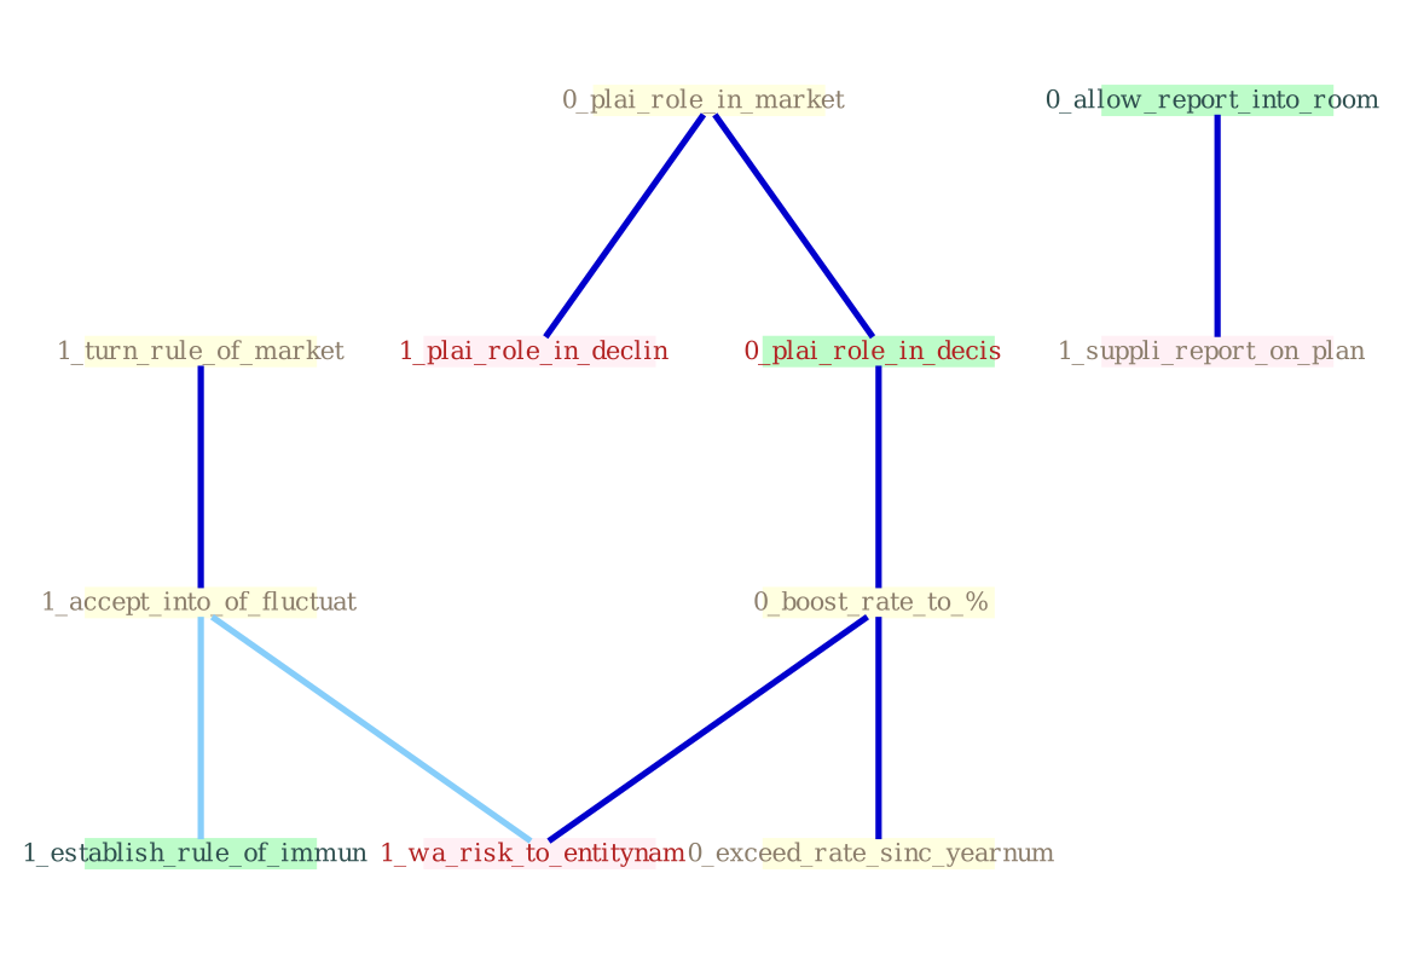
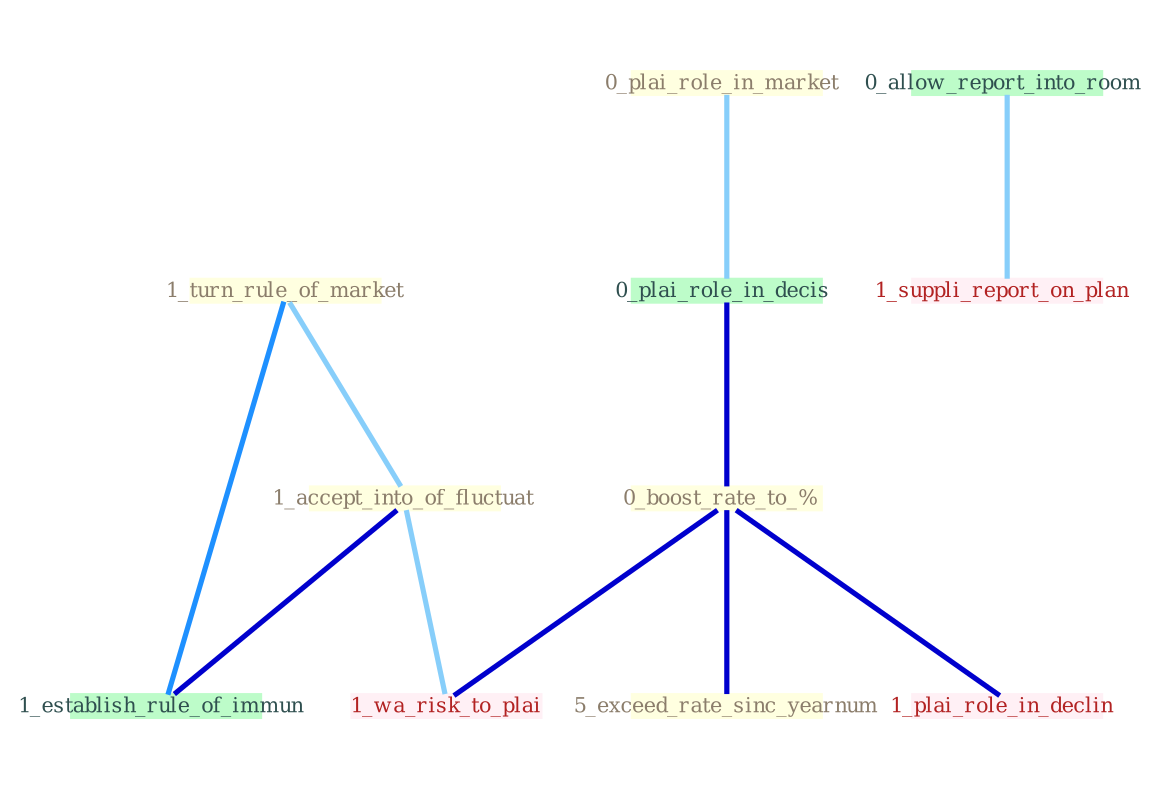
  graph {
    node [color="#ffffe0" fixedsize=true fontcolor="#8b7d6b" fontsize=4 shape=polygon style=filled]
    edge [color="#0000cd" w=1]
    n1 [height=.06 label="1_turn_rule_of_market" width=.5]
    "0_plai_role_in_market " [height=.06 width=.5]
    n3 [height=.06 label="1_accept_into_of_fluctuat" width=.5]
    "0_boost_rate_to_% " [height=.06 width=.5]
-   "0_exceed_rate_sinc_yearnum " [height=.06 width=.5]
-   "1_wa_risk_to_entitynam " [color="#fff0f5" fontcolor="#b22222" height=.06 width=.5]
+   "0_exceed_rate_sinc_yearnum " [height=.06 width=.5 label="5_exceed_rate_sinc_yearnum"]
+   "1_wa_risk_to_entitynam " [color="#fff0f5" fontcolor="#b22222" height=.06 width=.5 label="1_wa_risk_to_plai"]
    "1_plai_role_in_declin " [color="#fff0f5" fontcolor="#b22222" height=.06 width=.5]
-   "1_suppli_report_on_plan " [color="#fff0f5" height=.06 width=.5]
+   "1_suppli_report_on_plan " [color="#fff0f5" fontcolor="#b22222" height=.06 width=.5]
    "1_establish_rule_of_immun " [color="#BDFCC9" fontcolor="#2f4f4f" height=.06 width=.5]
-   "0_plai_role_in_decis " [color="#BDFCC9" fontcolor="#b22222" height=.06 width=.5]
+   "0_plai_role_in_decis " [color="#BDFCC9" fontcolor="#2f4f4f" height=.06 width=.5]
    "0_allow_report_into_room " [color="#BDFCC9" fontcolor="#2f4f4f" height=.06 width=.5]
    subgraph sub_1 {
      n1
      "0_plai_role_in_market "
      n3
      "0_boost_rate_to_% "
      "0_exceed_rate_sinc_yearnum "
    }
    subgraph sub_2 {
      "1_wa_risk_to_entitynam "
      "1_plai_role_in_declin "
      "1_suppli_report_on_plan "
    }
-   n1 -- n3
-   "0_plai_role_in_market " -- "1_plai_role_in_declin " [w=3]
-   "0_plai_role_in_market " -- "0_plai_role_in_decis " [w=3]
+   n1 -- n3 [color="#87cefa"]
+   n1 -- "1_establish_rule_of_immun " [color="#1e90ff" w=2]
+   "0_boost_rate_to_% " -- "1_plai_role_in_declin " [w=3]
+   "0_plai_role_in_market " -- "0_plai_role_in_decis " [color="#87cefa" w=3]
    n3 -- "1_wa_risk_to_entitynam " [color="#87cefa"]
-   n3 -- "1_establish_rule_of_immun " [color="#87cefa"]
+   n3 -- "1_establish_rule_of_immun "
    "0_boost_rate_to_% " -- "0_exceed_rate_sinc_yearnum "
    "0_boost_rate_to_% " -- "1_wa_risk_to_entitynam "
    "0_plai_role_in_decis " -- "0_boost_rate_to_% " [w=3]
-   "0_allow_report_into_room " -- "1_suppli_report_on_plan "
+   "0_allow_report_into_room " -- "1_suppli_report_on_plan " [color="#87cefa"]
  }
